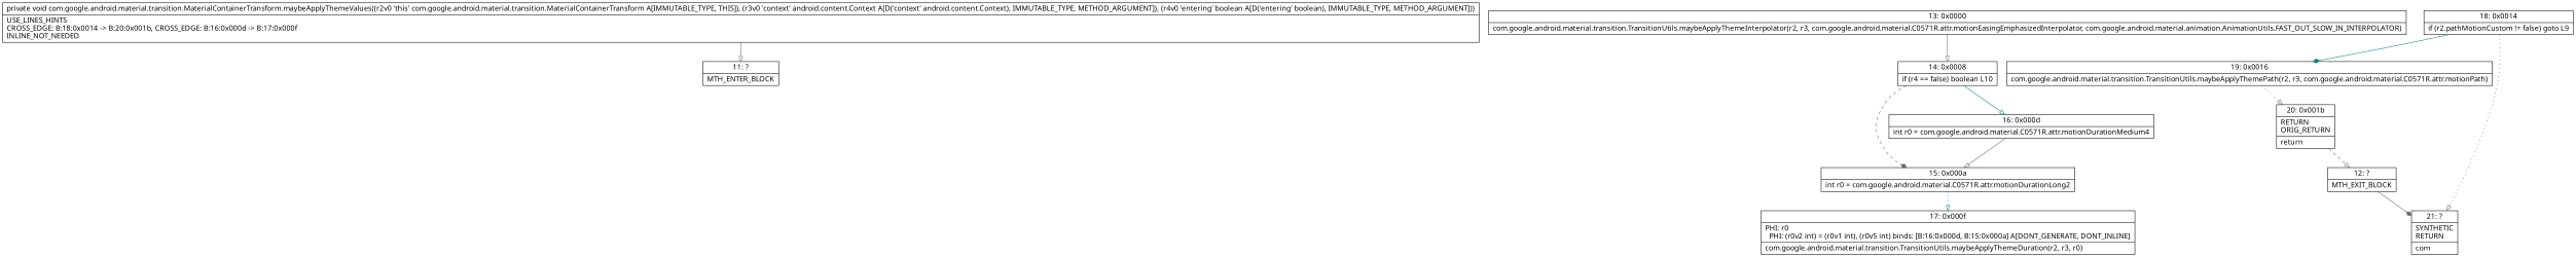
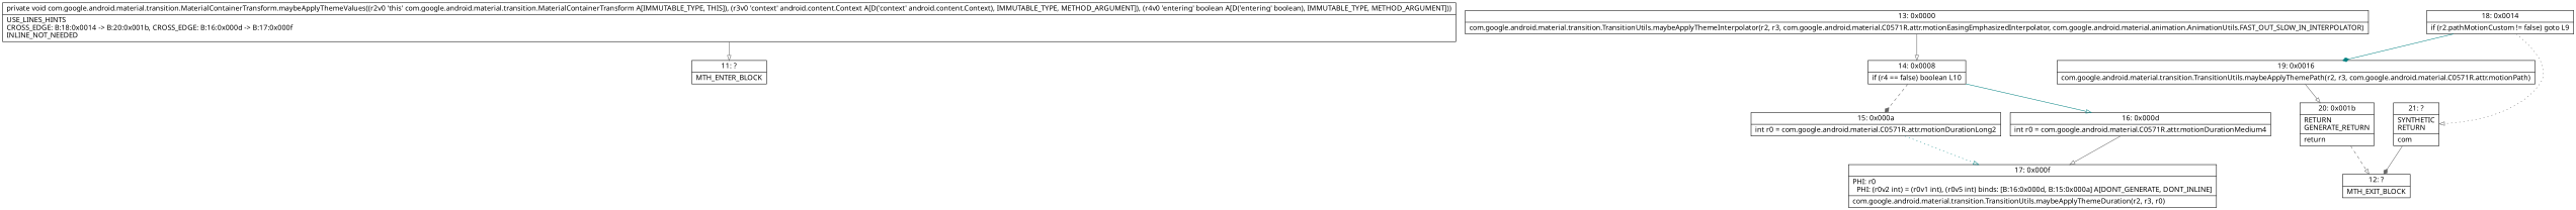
  digraph {
    fontname="Noto Sans"
    node [fontname="Noto Sans" shape=record]
    edge [arrowhead=onormal color=gray40 fontname="Noto Sans" style=solid]
    n1 [label="{11\:\ ?|MTH_ENTER_BLOCK\l}"]
    n2 [label="{13\:\ 0x0000|com.google.android.material.transition.TransitionUtils.maybeApplyThemeInterpolator(r2, r3, com.google.android.material.C0571R.attr.motionEasingEmphasizedInterpolator, com.google.android.material.animation.AnimationUtils.FAST_OUT_SLOW_IN_INTERPOLATOR)\l}"]
    n3 [label="{14\:\ 0x0008|if (r4 == false) boolean L10\l}"]
    n4 [label="{15\:\ 0x000a|int r0 = com.google.android.material.C0571R.attr.motionDurationLong2\l}"]
    n5 [label="{16\:\ 0x000d|int r0 = com.google.android.material.C0571R.attr.motionDurationMedium4\l}"]
    n6 [label="{17\:\ 0x000f|PHI: r0 \l  PHI: (r0v2 int) = (r0v1 int), (r0v5 int) binds: [B:16:0x000d, B:15:0x000a] A[DONT_GENERATE, DONT_INLINE]\l|com.google.android.material.transition.TransitionUtils.maybeApplyThemeDuration(r2, r3, r0)\l}"]
    n7 [label="{18\:\ 0x0014|if (r2.pathMotionCustom != false) goto L9\l}"]
    n8 [label="{19\:\ 0x0016|com.google.android.material.transition.TransitionUtils.maybeApplyThemePath(r2, r3, com.google.android.material.C0571R.attr.motionPath)\l}"]
    n9 [label="{21\:\ ?|SYNTHETIC\lRETURN\l|com\l}"]
-   n10 [label="{20\:\ 0x001b|RETURN\lORIG_RETURN\l|return\l}"]
+   n10 [label="{20\:\ 0x001b|RETURN\lGENERATE_RETURN\l|return\l}"]
    n11 [label="{12\:\ ?|MTH_EXIT_BLOCK\l}"]
    n12 [label="{private void com.google.android.material.transition.MaterialContainerTransform.maybeApplyThemeValues((r2v0 'this' com.google.android.material.transition.MaterialContainerTransform A[IMMUTABLE_TYPE, THIS]), (r3v0 'context' android.content.Context A[D('context' android.content.Context), IMMUTABLE_TYPE, METHOD_ARGUMENT]), (r4v0 'entering' boolean A[D('entering' boolean), IMMUTABLE_TYPE, METHOD_ARGUMENT]))  | USE_LINES_HINTS\lCROSS_EDGE: B:18:0x0014 \-\> B:20:0x001b, CROSS_EDGE: B:16:0x000d \-\> B:17:0x000f\lINLINE_NOT_NEEDED\l}"]
    n2 -> n3
    n3 -> n4 [arrowhead=diamond style=dashed]
    n3 -> n5 [color=teal]
    n4 -> n6 [color=teal style=dotted]
-   n5 -> n4
+   n5 -> n6
    n7 -> n8 [arrowhead=diamond color=teal]
    n7 -> n9 [style=dotted]
-   n8 -> n10 [style=dotted]
-   n11 -> n9 [arrowhead=diamond]
+   n8 -> n10
+   n9 -> n11 [arrowhead=diamond]
    n10 -> n11 [style=dashed]
    n12 -> n1
  }
